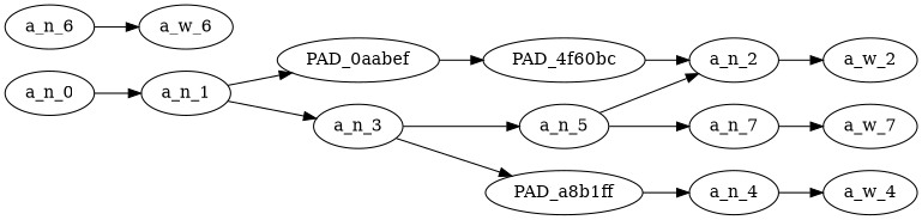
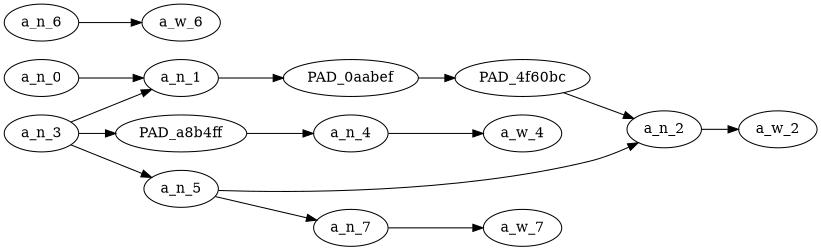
  strict digraph {
    rankdir=LR
    node [div_dir=1 index=0 level=1 text_span="[0]" value=0.18012632]
    a_n_0 [level=5 text_span="[0, 1, 2, 3]" value=1.00000004]
    a_n_1 [level=4 text_span="[0, 1, 2, 3]" value=0.99741016]
    PAD_0aabef [level=3]
    a_n_3 [index=1 level=3 text_span="[1, 2, 3]" value=0.81469397]
    PAD_4f60bc [level=2]
-   PAD_a8b4ff [index=1 level=2 text_span="[1]" value=0.13883606 label=PAD_a8b1ff]
+   PAD_a8b4ff [index=1 level=2 text_span="[1]" value=0.13883606]
    a_n_5 [index=2 level=2 text_span="[2, 3]" value=0.67307199]
    a_n_2
    a_n_4 [index=1 text_span="[1]" value=0.13883606]
    a_n_7 [index=3 text_span="[3]" value=0.20686898]
    a_w_2 [div_dir=0 level=0 value=pipe]
    a_w_4 [div_dir=0 index=1 level=0 text_span="[1]" value=down]
    a_n_6 [index=2 text_span="[2]" value=0.46312189]
    a_w_6 [div_dir=0 index=2 level=0 text_span="[2]" value=nigger]
    a_w_7 [div_dir=0 index=3 level=0 text_span="[3]" value=lover]
    a_n_0 -> a_n_1
    a_n_1 -> PAD_0aabef
-   a_n_1 -> a_n_3
+   a_n_3 -> a_n_1
    PAD_0aabef -> PAD_4f60bc
    a_n_3 -> PAD_a8b4ff
    a_n_3 -> a_n_5
    PAD_4f60bc -> a_n_2
    PAD_a8b4ff -> a_n_4
    a_n_5 -> a_n_2
    a_n_5 -> a_n_7
    a_n_2 -> a_w_2
    a_n_4 -> a_w_4
    a_n_7 -> a_w_7
    a_n_6 -> a_w_6
  }
